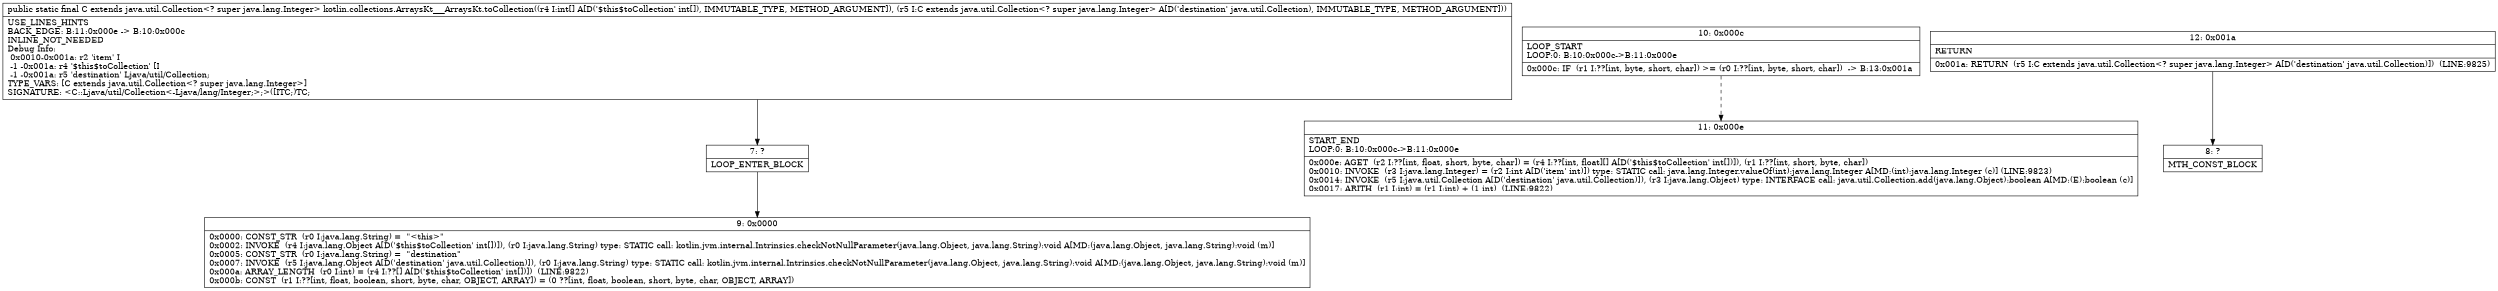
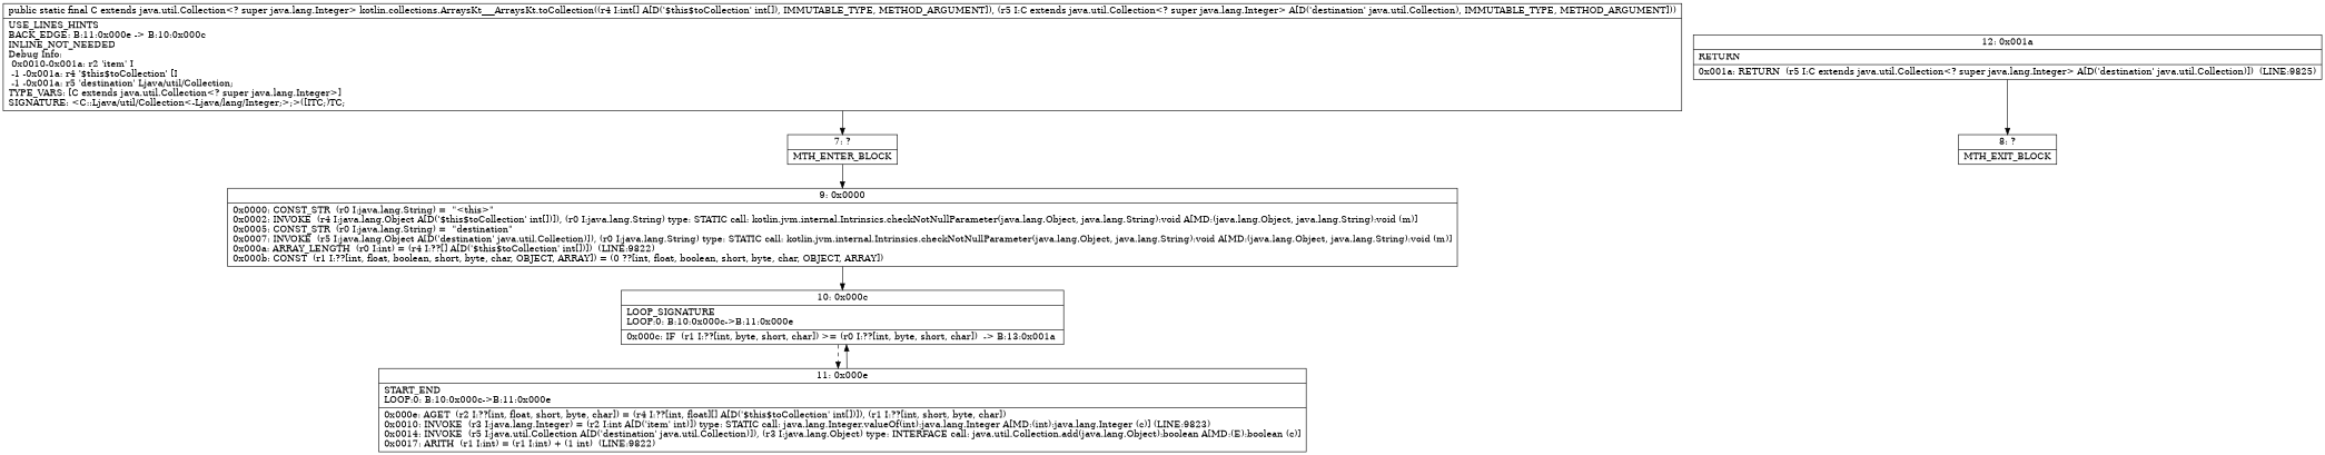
  digraph {
    node [shape=record]
-   n1 [label="{7\:\ ?|LOOP_ENTER_BLOCK\l}"]
+   n1 [label="{7\:\ ?|MTH_ENTER_BLOCK\l}"]
    n2 [label="{9\:\ 0x0000|0x0000: CONST_STR  (r0 I:java.lang.String) =  \"\<this\>\" \l0x0002: INVOKE  (r4 I:java.lang.Object A[D('$this$toCollection' int[])]), (r0 I:java.lang.String) type: STATIC call: kotlin.jvm.internal.Intrinsics.checkNotNullParameter(java.lang.Object, java.lang.String):void A[MD:(java.lang.Object, java.lang.String):void (m)]\l0x0005: CONST_STR  (r0 I:java.lang.String) =  \"destination\" \l0x0007: INVOKE  (r5 I:java.lang.Object A[D('destination' java.util.Collection)]), (r0 I:java.lang.String) type: STATIC call: kotlin.jvm.internal.Intrinsics.checkNotNullParameter(java.lang.Object, java.lang.String):void A[MD:(java.lang.Object, java.lang.String):void (m)]\l0x000a: ARRAY_LENGTH  (r0 I:int) = (r4 I:??[] A[D('$this$toCollection' int[])])  (LINE:9822)\l0x000b: CONST  (r1 I:??[int, float, boolean, short, byte, char, OBJECT, ARRAY]) = (0 ??[int, float, boolean, short, byte, char, OBJECT, ARRAY]) \l}"]
-   n3 [label="{10\:\ 0x000c|LOOP_START\lLOOP:0: B:10:0x000c\-\>B:11:0x000e\l|0x000c: IF  (r1 I:??[int, byte, short, char]) \>= (r0 I:??[int, byte, short, char])  \-\> B:13:0x001a \l}"]
+   n3 [label="{10\:\ 0x000c|LOOP_SIGNATURE\lLOOP:0: B:10:0x000c\-\>B:11:0x000e\l|0x000c: IF  (r1 I:??[int, byte, short, char]) \>= (r0 I:??[int, byte, short, char])  \-\> B:13:0x001a \l}"]
    n4 [label="{11\:\ 0x000e|START_END\lLOOP:0: B:10:0x000c\-\>B:11:0x000e\l|0x000e: AGET  (r2 I:??[int, float, short, byte, char]) = (r4 I:??[int, float][] A[D('$this$toCollection' int[])]), (r1 I:??[int, short, byte, char]) \l0x0010: INVOKE  (r3 I:java.lang.Integer) = (r2 I:int A[D('item' int)]) type: STATIC call: java.lang.Integer.valueOf(int):java.lang.Integer A[MD:(int):java.lang.Integer (c)] (LINE:9823)\l0x0014: INVOKE  (r5 I:java.util.Collection A[D('destination' java.util.Collection)]), (r3 I:java.lang.Object) type: INTERFACE call: java.util.Collection.add(java.lang.Object):boolean A[MD:(E):boolean (c)]\l0x0017: ARITH  (r1 I:int) = (r1 I:int) + (1 int)  (LINE:9822)\l}"]
    n5 [label="{12\:\ 0x001a|RETURN\l|0x001a: RETURN  (r5 I:C extends java.util.Collection\<? super java.lang.Integer\> A[D('destination' java.util.Collection)])  (LINE:9825)\l}"]
-   n6 [label="{8\:\ ?|MTH_CONST_BLOCK\l}"]
+   n6 [label="{8\:\ ?|MTH_EXIT_BLOCK\l}"]
    n7 [label="{public static final C extends java.util.Collection\<? super java.lang.Integer\> kotlin.collections.ArraysKt___ArraysKt.toCollection((r4 I:int[] A[D('$this$toCollection' int[]), IMMUTABLE_TYPE, METHOD_ARGUMENT]), (r5 I:C extends java.util.Collection\<? super java.lang.Integer\> A[D('destination' java.util.Collection), IMMUTABLE_TYPE, METHOD_ARGUMENT]))  | USE_LINES_HINTS\lBACK_EDGE: B:11:0x000e \-\> B:10:0x000c\lINLINE_NOT_NEEDED\lDebug Info:\l  0x0010\-0x001a: r2 'item' I\l  \-1 \-0x001a: r4 '$this$toCollection' [I\l  \-1 \-0x001a: r5 'destination' Ljava\/util\/Collection;\lTYPE_VARS: [C extends java.util.Collection\<? super java.lang.Integer\>]\lSIGNATURE: \<C::Ljava\/util\/Collection\<\-Ljava\/lang\/Integer;\>;\>([ITC;)TC;\l}"]
    n1 -> n2
+   n2 -> n3
    n3 -> n4 [style=dashed]
+   n4 -> n3
    n5 -> n6
    n7 -> n1
  }
